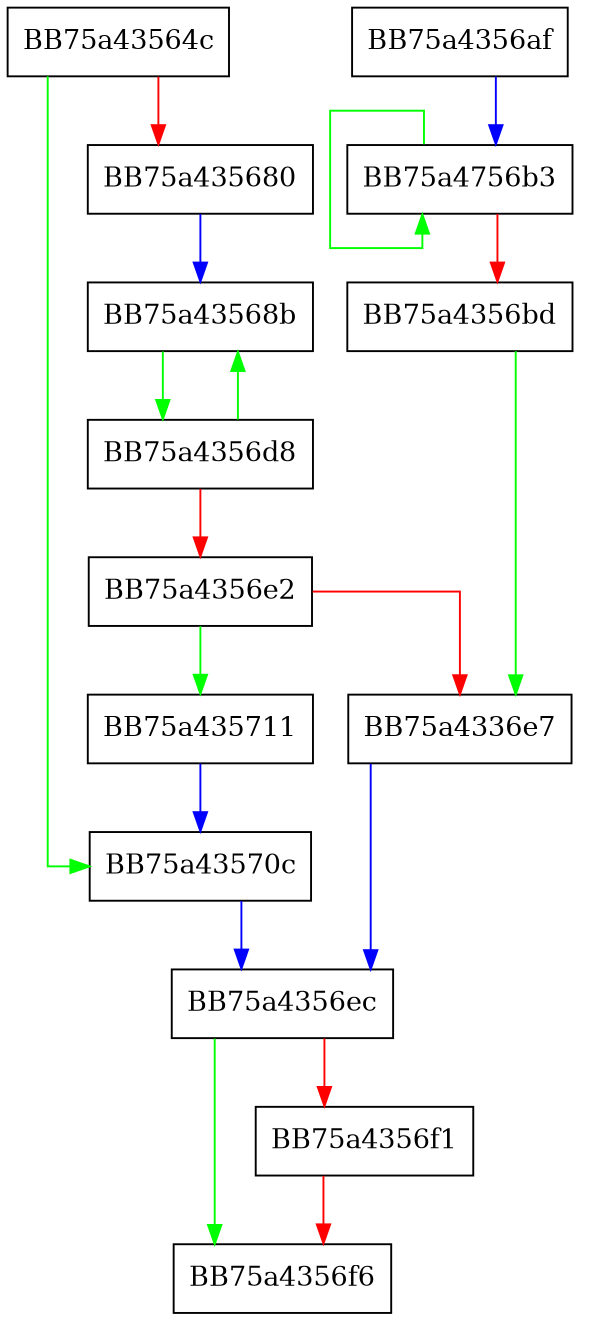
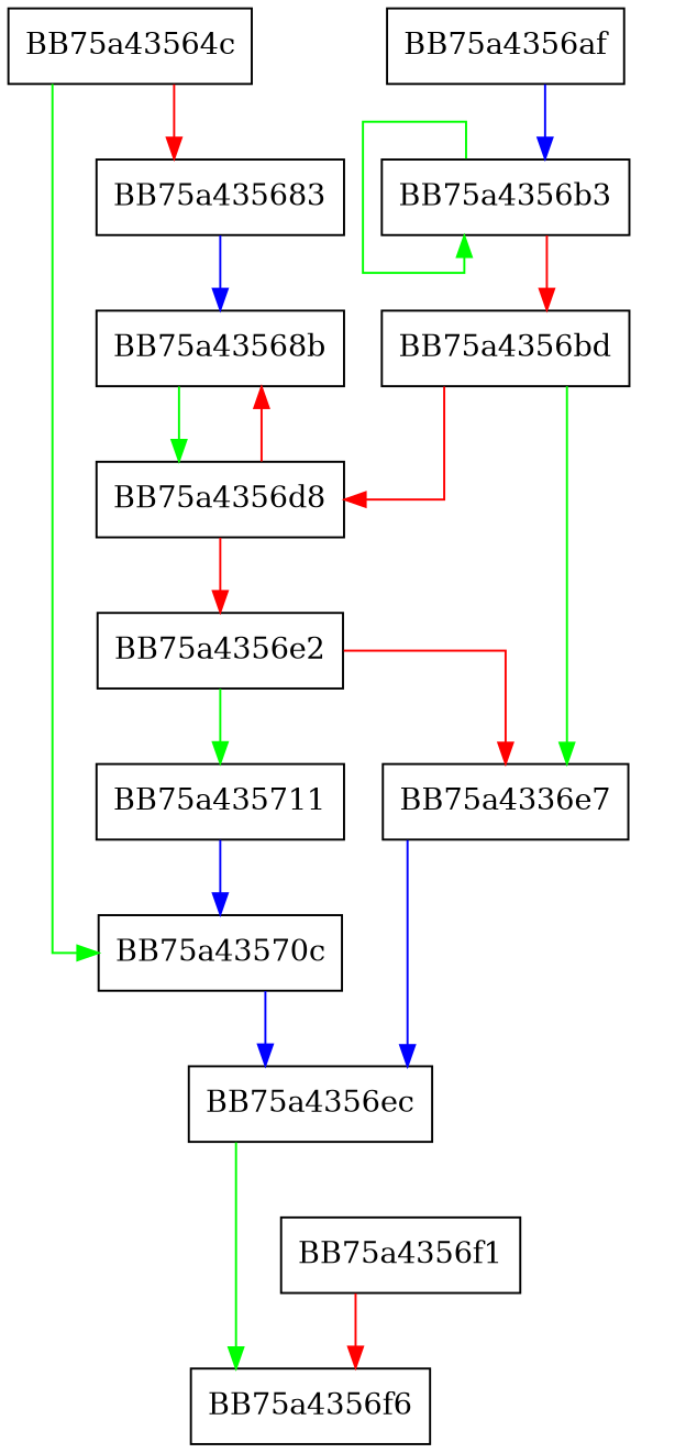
  digraph {
    splines=ortho
    node [shape=box]
    edge [color=green]
    BB75a43564c
    BB75a43570c
-   BB75a435683 [label=BB75a435680]
+   BB75a435683
    BB75a4356ec
    BB75a43568b
    BB75a4356f6
    BB75a4356f1
    BB75a4356d8
    BB75a4356e2
    BB75a4356af
-   BB75a4356b3 [label=BB75a4756b3]
+   BB75a4356b3
    n12 [label=BB75a4336e7]
    BB75a435711
    BB75a4356bd
    BB75a43564c -> BB75a43570c
    BB75a43564c -> BB75a435683 [color=red]
    BB75a43570c -> BB75a4356ec [color=blue]
    BB75a435683 -> BB75a43568b [color=blue]
    BB75a4356ec -> BB75a4356f6
-   BB75a4356ec -> BB75a4356f1 [color=red]
    BB75a43568b -> BB75a4356d8
    BB75a4356f1 -> BB75a4356f6 [color=red]
-   BB75a4356d8 -> BB75a43568b
+   BB75a4356d8 -> BB75a43568b [color=red]
    BB75a4356d8 -> BB75a4356e2 [color=red]
    BB75a4356e2 -> n12 [color=red]
    BB75a4356e2 -> BB75a435711
    BB75a4356af -> BB75a4356b3 [color=blue]
    BB75a4356b3 -> BB75a4356b3
    BB75a4356b3 -> BB75a4356bd [color=red]
    n12 -> BB75a4356ec [color=blue]
    BB75a435711 -> BB75a43570c [color=blue]
+   BB75a4356bd -> BB75a4356d8 [color=red]
    BB75a4356bd -> n12
  }
